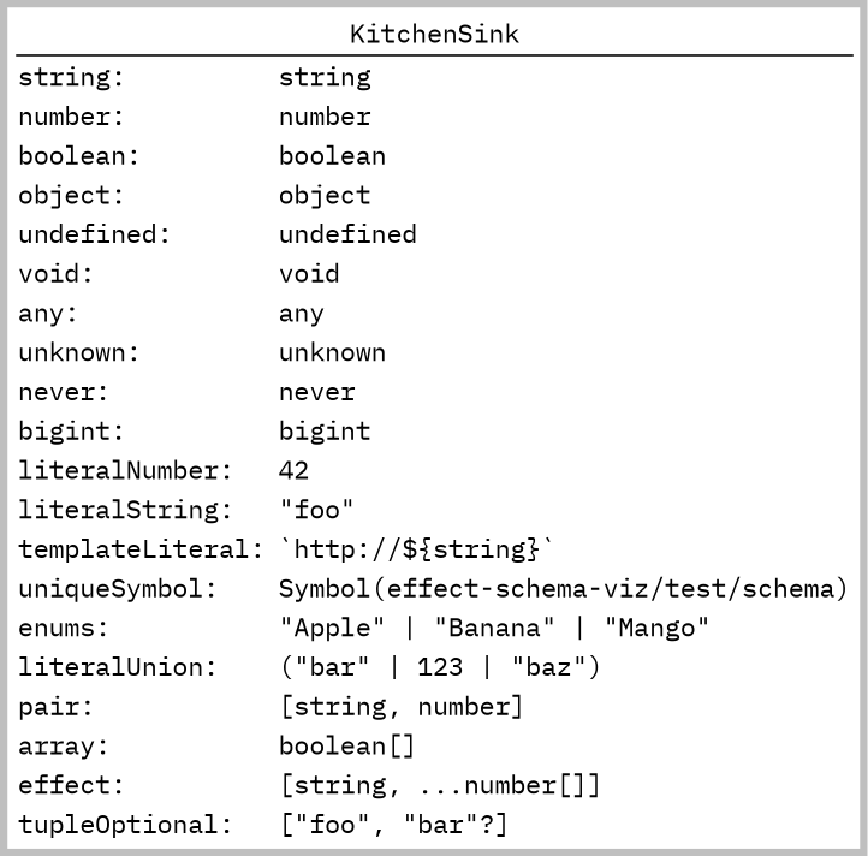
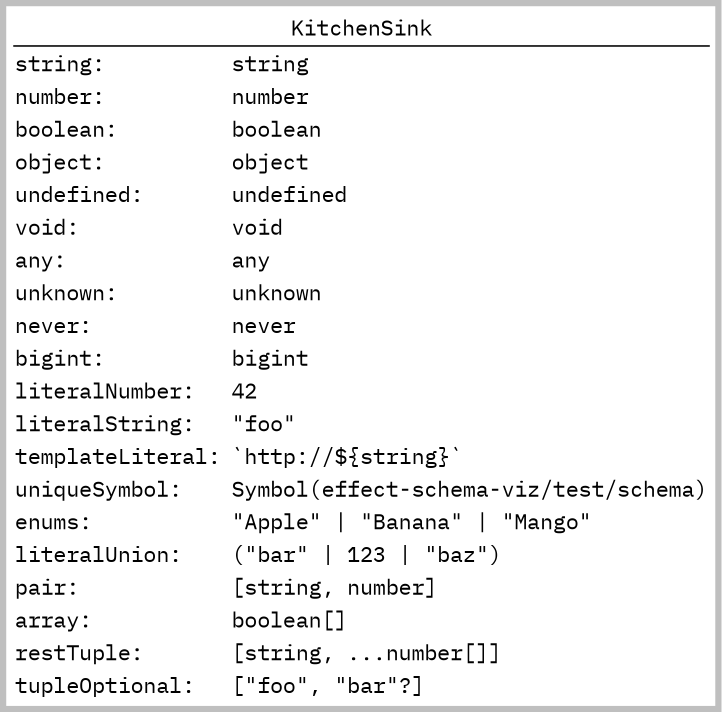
  digraph {
    bgcolor=grey75
    fontname="IBM Plex Mono"
-   n1 [fillcolor=white fontname="IBM Plex Mono" label=<<table border="0" cellborder="0" cellspacing="4"> <tr><td colspan="2" border="1" sides="b">KitchenSink</td></tr> <tr> <td border="0" cellpadding="1" align="left">string:</td> <td border="0" cellpadding="1" align="left">string</td> </tr> <tr> <td border="0" cellpadding="1" align="left">number:</td> <td border="0" cellpadding="1" align="left">number</td> </tr> <tr> <td border="0" cellpadding="1" align="left">boolean:</td> <td border="0" cellpadding="1" align="left">boolean</td> </tr> <tr> <td border="0" cellpadding="1" align="left">object:</td> <td border="0" cellpadding="1" align="left">object</td> </tr> <tr> <td border="0" cellpadding="1" align="left">undefined:</td> <td border="0" cellpadding="1" align="left">undefined</td> </tr> <tr> <td border="0" cellpadding="1" align="left">void:</td> <td border="0" cellpadding="1" align="left">void</td> </tr> <tr> <td border="0" cellpadding="1" align="left">any:</td> <td border="0" cellpadding="1" align="left">any</td> </tr> <tr> <td border="0" cellpadding="1" align="left">unknown:</td> <td border="0" cellpadding="1" align="left">unknown</td> </tr> <tr> <td border="0" cellpadding="1" align="left">never:</td> <td border="0" cellpadding="1" align="left">never</td> </tr> <tr> <td border="0" cellpadding="1" align="left">bigint:</td> <td border="0" cellpadding="1" align="left">bigint</td> </tr> <tr> <td border="0" cellpadding="1" align="left">literalNumber:</td> <td border="0" cellpadding="1" align="left">42</td> </tr> <tr> <td border="0" cellpadding="1" align="left">literalString:</td> <td border="0" cellpadding="1" align="left">"foo"</td> </tr> <tr> <td border="0" cellpadding="1" align="left">templateLiteral:</td> <td border="0" cellpadding="1" align="left">`http://${string}`</td> </tr> <tr> <td border="0" cellpadding="1" align="left">uniqueSymbol:</td> <td border="0" cellpadding="1" align="left">Symbol(effect-schema-viz/test/schema)</td> </tr> <tr> <td border="0" cellpadding="1" align="left">enums:</td> <td border="0" cellpadding="1" align="left">"Apple" | "Banana" | "Mango"</td> </tr> <tr> <td border="0" cellpadding="1" align="left">literalUnion:</td> <td border="0" cellpadding="1" align="left">("bar" | 123 | "baz")</td> </tr> <tr> <td border="0" cellpadding="1" align="left">pair:</td> <td border="0" cellpadding="1" align="left">[string, number]</td> </tr> <tr> <td border="0" cellpadding="1" align="left">array:</td> <td border="0" cellpadding="1" align="left">boolean[]</td> </tr> <tr> <td border="0" cellpadding="1" align="left">effect:</td> <td border="0" cellpadding="1" align="left">[string, ...number[]]</td> </tr> <tr> <td border="0" cellpadding="1" align="left">tupleOptional:</td> <td border="0" cellpadding="1" align="left">["foo", "bar"?]</td> </tr> </table>> shape=plain style=filled]
+   n1 [fillcolor=white fontname="IBM Plex Mono" label=<<table border="0" cellborder="0" cellspacing="4"> <tr><td colspan="2" border="1" sides="b">KitchenSink</td></tr> <tr> <td border="0" cellpadding="1" align="left">string:</td> <td border="0" cellpadding="1" align="left">string</td> </tr> <tr> <td border="0" cellpadding="1" align="left">number:</td> <td border="0" cellpadding="1" align="left">number</td> </tr> <tr> <td border="0" cellpadding="1" align="left">boolean:</td> <td border="0" cellpadding="1" align="left">boolean</td> </tr> <tr> <td border="0" cellpadding="1" align="left">object:</td> <td border="0" cellpadding="1" align="left">object</td> </tr> <tr> <td border="0" cellpadding="1" align="left">undefined:</td> <td border="0" cellpadding="1" align="left">undefined</td> </tr> <tr> <td border="0" cellpadding="1" align="left">void:</td> <td border="0" cellpadding="1" align="left">void</td> </tr> <tr> <td border="0" cellpadding="1" align="left">any:</td> <td border="0" cellpadding="1" align="left">any</td> </tr> <tr> <td border="0" cellpadding="1" align="left">unknown:</td> <td border="0" cellpadding="1" align="left">unknown</td> </tr> <tr> <td border="0" cellpadding="1" align="left">never:</td> <td border="0" cellpadding="1" align="left">never</td> </tr> <tr> <td border="0" cellpadding="1" align="left">bigint:</td> <td border="0" cellpadding="1" align="left">bigint</td> </tr> <tr> <td border="0" cellpadding="1" align="left">literalNumber:</td> <td border="0" cellpadding="1" align="left">42</td> </tr> <tr> <td border="0" cellpadding="1" align="left">literalString:</td> <td border="0" cellpadding="1" align="left">"foo"</td> </tr> <tr> <td border="0" cellpadding="1" align="left">templateLiteral:</td> <td border="0" cellpadding="1" align="left">`http://${string}`</td> </tr> <tr> <td border="0" cellpadding="1" align="left">uniqueSymbol:</td> <td border="0" cellpadding="1" align="left">Symbol(effect-schema-viz/test/schema)</td> </tr> <tr> <td border="0" cellpadding="1" align="left">enums:</td> <td border="0" cellpadding="1" align="left">"Apple" | "Banana" | "Mango"</td> </tr> <tr> <td border="0" cellpadding="1" align="left">literalUnion:</td> <td border="0" cellpadding="1" align="left">("bar" | 123 | "baz")</td> </tr> <tr> <td border="0" cellpadding="1" align="left">pair:</td> <td border="0" cellpadding="1" align="left">[string, number]</td> </tr> <tr> <td border="0" cellpadding="1" align="left">array:</td> <td border="0" cellpadding="1" align="left">boolean[]</td> </tr> <tr> <td border="0" cellpadding="1" align="left">restTuple:</td> <td border="0" cellpadding="1" align="left">[string, ...number[]]</td> </tr> <tr> <td border="0" cellpadding="1" align="left">tupleOptional:</td> <td border="0" cellpadding="1" align="left">["foo", "bar"?]</td> </tr> </table>> shape=plain style=filled]
  }
